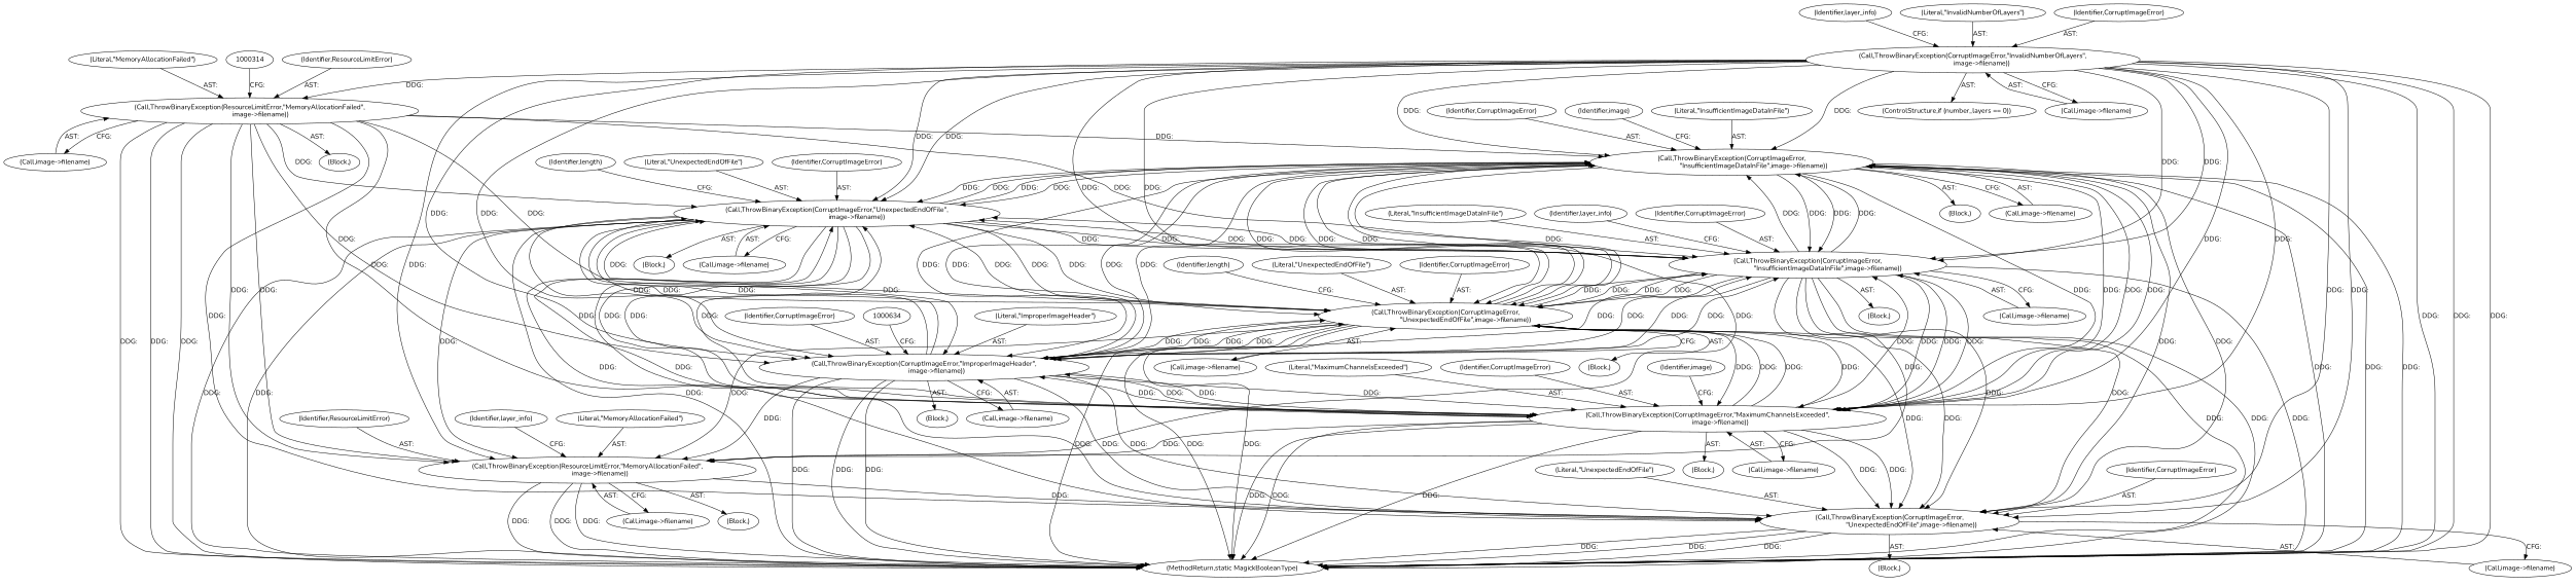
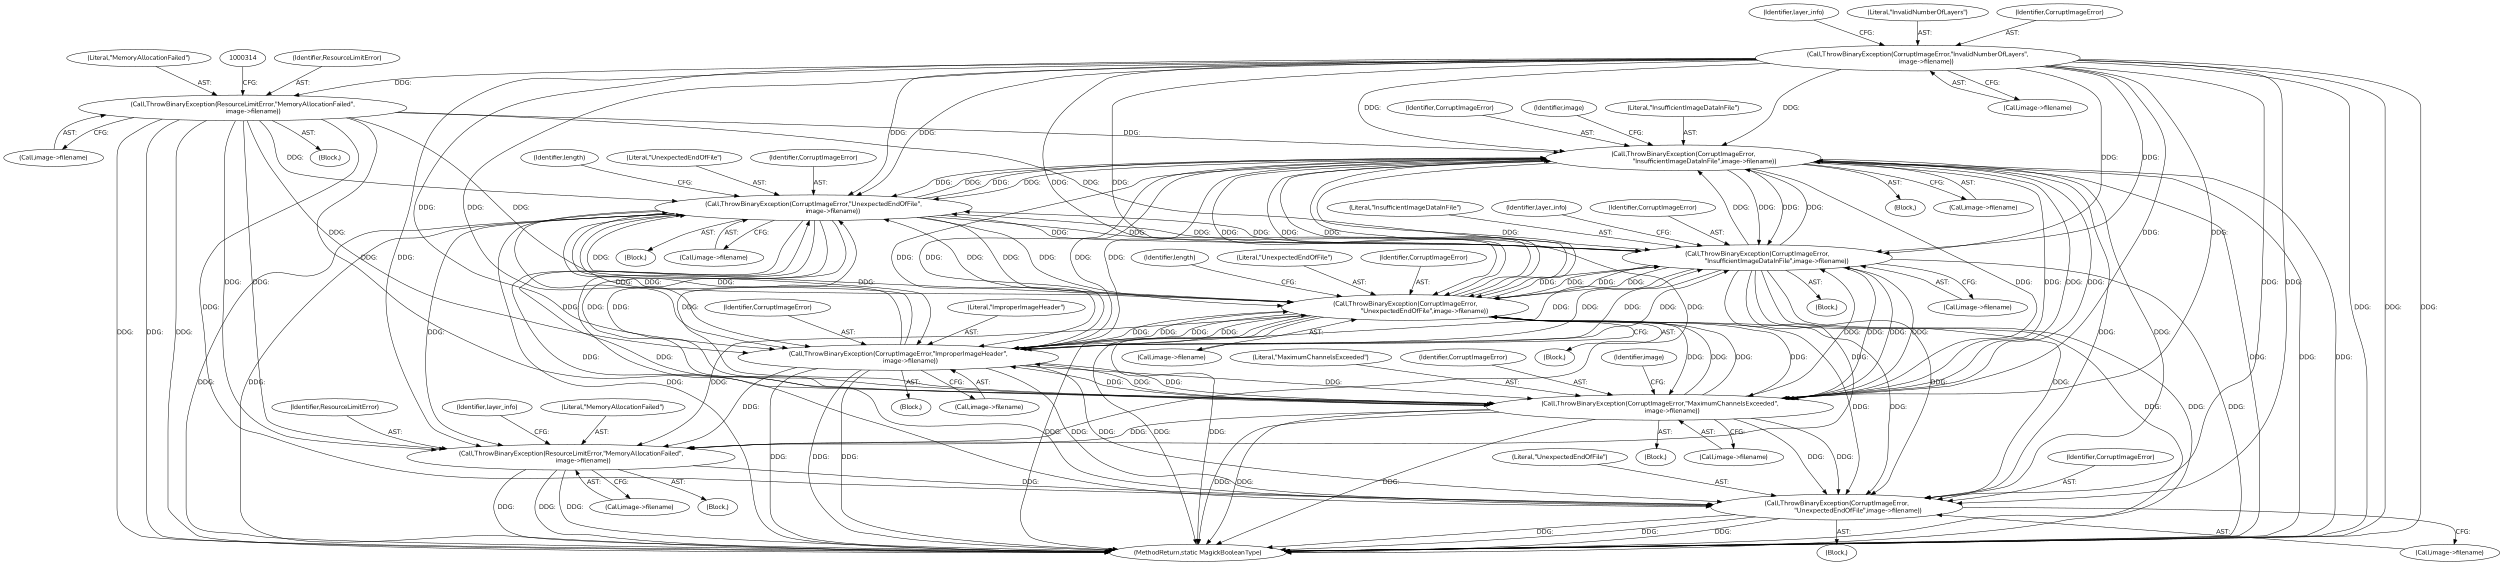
  digraph {
    fontname=Nunito
    node [fontname=Nunito]
    edge [fontname=Nunito]
    n1 [label="(Call,ThrowBinaryException(CorruptImageError,\n                        \"InsufficientImageDataInFile\",image->filename))"]
    n2 [label="(Call,ThrowBinaryException(CorruptImageError,\"UnexpectedEndOfFile\",\n                      image->filename))"]
    n3 [label="(Call,ThrowBinaryException(CorruptImageError,\n                      \"InsufficientImageDataInFile\",image->filename))"]
    n4 [label="(Call,ThrowBinaryException(CorruptImageError,\n                      \"UnexpectedEndOfFile\",image->filename))"]
    n5 [label="(Call,ThrowBinaryException(CorruptImageError,\"ImproperImageHeader\",\n              image->filename))"]
    n6 [label="(Call,ThrowBinaryException(CorruptImageError,\"MaximumChannelsExceeded\",\n              image->filename))"]
    n7 [label="(Call,ThrowBinaryException(ResourceLimitError,\"MemoryAllocationFailed\",\n              image->filename))"]
    n8 [label="(Call,ThrowBinaryException(CorruptImageError,\n                        \"UnexpectedEndOfFile\",image->filename))"]
    n9 [label="(MethodReturn,static MagickBooleanType)"]
    n10 [label="(Block,)"]
    n11 [label="(Call,image->filename)"]
    n12 [label="(Block,)"]
    n13 [label="(Call,image->filename)"]
    n14 [label="(Call,image->filename)"]
    n15 [label="(Block,)"]
    n16 [label="(Block,)"]
    n17 [label="(Call,image->filename)"]
    n18 [label="(Block,)"]
    n19 [label="(Call,image->filename)"]
    n20 [label="(Block,)"]
    n21 [label="(Call,image->filename)"]
    n22 [label="(Block,)"]
    n23 [label="(Call,image->filename)"]
    n24 [label="(Block,)"]
    n25 [label="(Call,image->filename)"]
    n26 [label="(Call,ThrowBinaryException(CorruptImageError,\"InvalidNumberOfLayers\",\n          image->filename))"]
    n27 [label="(Call,ThrowBinaryException(ResourceLimitError,\"MemoryAllocationFailed\",\n            image->filename))"]
-   n28 [label="(ControlStructure,if (number_layers == 0))"]
    n29 [label="(Call,image->filename)"]
    n30 [label="(Block,)"]
    n31 [label="(Call,image->filename)"]
    n32 [label="(Literal,\"InsufficientImageDataInFile\")"]
    n33 [label="(Identifier,layer_info)"]
    n34 [label="(Identifier,CorruptImageError)"]
    n35 [label="(Literal,\"MaximumChannelsExceeded\")"]
    n36 [label="(Literal,\"InsufficientImageDataInFile\")"]
    n37 [label="(Identifier,length)"]
    n38 [label="(Identifier,layer_info)"]
    n39 [label="(Literal,\"InvalidNumberOfLayers\")"]
    n40 [label="(Literal,\"ImproperImageHeader\")"]
    n41 [label="(Literal,\"UnexpectedEndOfFile\")"]
    n42 [label="(Identifier,CorruptImageError)"]
    n43 [label="(Identifier,CorruptImageError)"]
    n44 [label="(Identifier,CorruptImageError)"]
    n45 [label="(Identifier,layer_info)"]
    n46 [label="(Literal,\"UnexpectedEndOfFile\")"]
    n47 [label="(Identifier,ResourceLimitError)"]
    n48 [label="(Identifier,CorruptImageError)"]
    n49 [label="(Literal,\"MemoryAllocationFailed\")"]
    n50 [label="(Identifier,length)"]
    n51 [label="(Literal,\"UnexpectedEndOfFile\")"]
    n52 [label="(Literal,\"MemoryAllocationFailed\")"]
    n53 [label="(Identifier,CorruptImageError)"]
    n54 [label="(Identifier,image)"]
    n55 [label="(Identifier,CorruptImageError)"]
    n56 [label="(Identifier,CorruptImageError)"]
    n57 [label="(Identifier,image)"]
    n58 [label="(Identifier,ResourceLimitError)"]
-   1000634
    1000314
    n1 -> n2 [label="DDG: "]
    n1 -> n2 [label="DDG: "]
    n1 -> n3 [label="DDG: "]
    n1 -> n3 [label="DDG: "]
    n1 -> n4 [label="DDG: "]
    n1 -> n4 [label="DDG: "]
    n1 -> n5 [label="DDG: "]
    n1 -> n5 [label="DDG: "]
    n1 -> n6 [label="DDG: "]
    n1 -> n6 [label="DDG: "]
    n1 -> n7 [label="DDG: "]
    n1 -> n8 [label="DDG: "]
    n1 -> n8 [label="DDG: "]
    n1 -> n9 [label="DDG: "]
    n1 -> n9 [label="DDG: "]
    n1 -> n9 [label="DDG: "]
    n1 -> n10 [label="AST: "]
    n1 -> n11 [label="CFG: "]
    n2 -> n1 [label="DDG: "]
    n2 -> n1 [label="DDG: "]
    n2 -> n3 [label="DDG: "]
    n2 -> n3 [label="DDG: "]
    n2 -> n4 [label="DDG: "]
    n2 -> n4 [label="DDG: "]
    n2 -> n5 [label="DDG: "]
    n2 -> n5 [label="DDG: "]
    n2 -> n6 [label="DDG: "]
    n2 -> n6 [label="DDG: "]
    n2 -> n7 [label="DDG: "]
    n2 -> n8 [label="DDG: "]
    n2 -> n8 [label="DDG: "]
    n2 -> n9 [label="DDG: "]
    n2 -> n9 [label="DDG: "]
    n2 -> n9 [label="DDG: "]
    n2 -> n12 [label="AST: "]
    n2 -> n13 [label="CFG: "]
    n3 -> n1 [label="DDG: "]
    n3 -> n1 [label="DDG: "]
    n3 -> n2 [label="DDG: "]
    n3 -> n2 [label="DDG: "]
    n3 -> n4 [label="DDG: "]
    n3 -> n4 [label="DDG: "]
    n3 -> n5 [label="DDG: "]
    n3 -> n5 [label="DDG: "]
    n3 -> n6 [label="DDG: "]
    n3 -> n6 [label="DDG: "]
    n3 -> n7 [label="DDG: "]
    n3 -> n8 [label="DDG: "]
    n3 -> n8 [label="DDG: "]
    n3 -> n9 [label="DDG: "]
    n3 -> n9 [label="DDG: "]
    n3 -> n9 [label="DDG: "]
    n3 -> n14 [label="CFG: "]
    n3 -> n15 [label="AST: "]
    n4 -> n1 [label="DDG: "]
    n4 -> n1 [label="DDG: "]
    n4 -> n2 [label="DDG: "]
    n4 -> n2 [label="DDG: "]
    n4 -> n3 [label="DDG: "]
    n4 -> n3 [label="DDG: "]
    n4 -> n5 [label="DDG: "]
    n4 -> n5 [label="DDG: "]
    n4 -> n6 [label="DDG: "]
    n4 -> n6 [label="DDG: "]
    n4 -> n7 [label="DDG: "]
    n4 -> n8 [label="DDG: "]
    n4 -> n8 [label="DDG: "]
    n4 -> n9 [label="DDG: "]
    n4 -> n9 [label="DDG: "]
    n4 -> n9 [label="DDG: "]
    n4 -> n16 [label="AST: "]
    n4 -> n17 [label="CFG: "]
    n5 -> n1 [label="DDG: "]
    n5 -> n1 [label="DDG: "]
    n5 -> n2 [label="DDG: "]
    n5 -> n2 [label="DDG: "]
    n5 -> n3 [label="DDG: "]
    n5 -> n3 [label="DDG: "]
    n5 -> n4 [label="DDG: "]
    n5 -> n4 [label="DDG: "]
    n5 -> n6 [label="DDG: "]
    n5 -> n6 [label="DDG: "]
    n5 -> n7 [label="DDG: "]
    n5 -> n8 [label="DDG: "]
    n5 -> n8 [label="DDG: "]
    n5 -> n9 [label="DDG: "]
    n5 -> n9 [label="DDG: "]
    n5 -> n9 [label="DDG: "]
    n5 -> n18 [label="AST: "]
    n5 -> n19 [label="CFG: "]
    n6 -> n1 [label="DDG: "]
    n6 -> n1 [label="DDG: "]
    n6 -> n2 [label="DDG: "]
    n6 -> n2 [label="DDG: "]
    n6 -> n3 [label="DDG: "]
    n6 -> n3 [label="DDG: "]
    n6 -> n4 [label="DDG: "]
    n6 -> n4 [label="DDG: "]
    n6 -> n5 [label="DDG: "]
    n6 -> n5 [label="DDG: "]
    n6 -> n7 [label="DDG: "]
    n6 -> n8 [label="DDG: "]
    n6 -> n8 [label="DDG: "]
    n6 -> n9 [label="DDG: "]
    n6 -> n9 [label="DDG: "]
    n6 -> n9 [label="DDG: "]
    n6 -> n20 [label="AST: "]
    n6 -> n21 [label="CFG: "]
    n7 -> n8 [label="DDG: "]
    n7 -> n9 [label="DDG: "]
    n7 -> n9 [label="DDG: "]
    n7 -> n9 [label="DDG: "]
    n7 -> n22 [label="AST: "]
    n7 -> n23 [label="CFG: "]
    n8 -> n9 [label="DDG: "]
    n8 -> n9 [label="DDG: "]
    n8 -> n9 [label="DDG: "]
    n8 -> n24 [label="AST: "]
    n8 -> n25 [label="CFG: "]
    n11 -> n1 [label="AST: "]
    n13 -> n2 [label="AST: "]
    n14 -> n3 [label="AST: "]
    n17 -> n4 [label="AST: "]
    n19 -> n5 [label="AST: "]
    n21 -> n6 [label="AST: "]
    n23 -> n7 [label="AST: "]
    n25 -> n8 [label="AST: "]
    n26 -> n1 [label="DDG: "]
    n26 -> n1 [label="DDG: "]
    n26 -> n2 [label="DDG: "]
    n26 -> n2 [label="DDG: "]
    n26 -> n3 [label="DDG: "]
    n26 -> n3 [label="DDG: "]
    n26 -> n4 [label="DDG: "]
    n26 -> n4 [label="DDG: "]
    n26 -> n5 [label="DDG: "]
    n26 -> n5 [label="DDG: "]
    n26 -> n6 [label="DDG: "]
    n26 -> n6 [label="DDG: "]
    n26 -> n7 [label="DDG: "]
    n26 -> n8 [label="DDG: "]
    n26 -> n8 [label="DDG: "]
    n26 -> n9 [label="DDG: "]
    n26 -> n9 [label="DDG: "]
    n26 -> n9 [label="DDG: "]
    n26 -> n27 [label="DDG: "]
-   n26 -> n28 [label="AST: "]
    n26 -> n29 [label="CFG: "]
    n27 -> n1 [label="DDG: "]
    n27 -> n2 [label="DDG: "]
    n27 -> n3 [label="DDG: "]
    n27 -> n4 [label="DDG: "]
    n27 -> n5 [label="DDG: "]
    n27 -> n6 [label="DDG: "]
    n27 -> n7 [label="DDG: "]
    n27 -> n7 [label="DDG: "]
    n27 -> n8 [label="DDG: "]
    n27 -> n9 [label="DDG: "]
    n27 -> n9 [label="DDG: "]
    n27 -> n9 [label="DDG: "]
    n27 -> n30 [label="AST: "]
    n27 -> n31 [label="CFG: "]
    n29 -> n26 [label="AST: "]
    n31 -> n27 [label="AST: "]
    n32 -> n3 [label="AST: "]
    n33 -> n26 [label="CFG: "]
    n34 -> n2 [label="AST: "]
    n35 -> n6 [label="AST: "]
    n36 -> n1 [label="AST: "]
    n37 -> n2 [label="CFG: "]
    n38 -> n3 [label="CFG: "]
    n39 -> n26 [label="AST: "]
    n40 -> n5 [label="AST: "]
    n41 -> n4 [label="AST: "]
    n42 -> n5 [label="AST: "]
    n43 -> n8 [label="AST: "]
    n44 -> n6 [label="AST: "]
    n45 -> n7 [label="CFG: "]
    n46 -> n2 [label="AST: "]
    n47 -> n27 [label="AST: "]
    n48 -> n4 [label="AST: "]
    n49 -> n27 [label="AST: "]
    n50 -> n4 [label="CFG: "]
    n51 -> n8 [label="AST: "]
    n52 -> n7 [label="AST: "]
    n53 -> n3 [label="AST: "]
    n54 -> n6 [label="CFG: "]
    n55 -> n1 [label="AST: "]
    n56 -> n26 [label="AST: "]
    n57 -> n1 [label="CFG: "]
    n58 -> n7 [label="AST: "]
-   1000634 -> n5 [label="CFG: "]
    1000314 -> n27 [label="CFG: "]
  }
